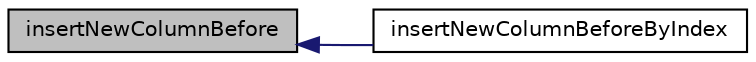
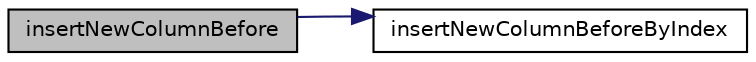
  digraph {
    rankdir=LR
    node [color=black fontname=Helvetica fontsize=10 shape=record style=filled]
    n1 [fillcolor=grey75 fontcolor=black height=0.2 label=insertNewColumnBefore width=0.4]
    n2 [fillcolor=white height=0.2 label=insertNewColumnBeforeByIndex width=0.4]
-   n1 -> n2 [color=midnightblue dir=back fontname=Helvetica fontsize=10 labelfontname=Helvetica labelfontsize=10 style=solid]
+   n2 -> n1 [color=midnightblue dir=back fontname=Helvetica fontsize=10 labelfontname=Helvetica labelfontsize=10 style=solid]
  }
